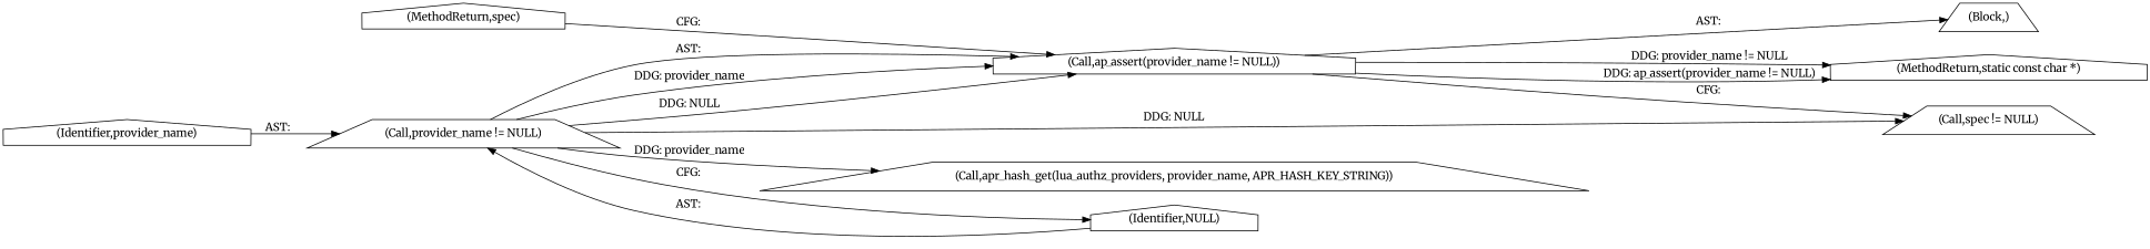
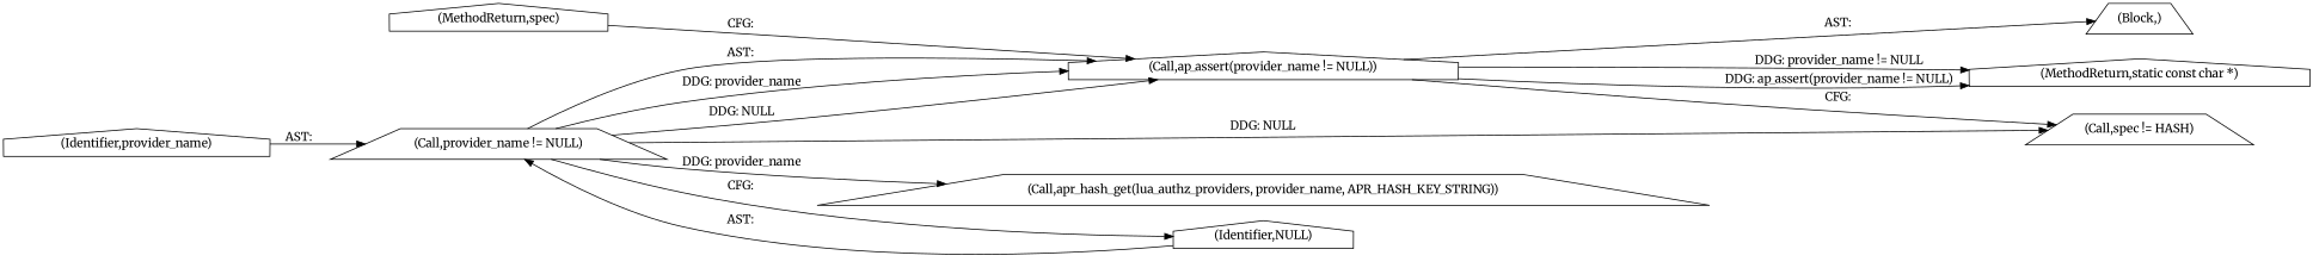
  digraph {
    fontname=Merriweather
    rankdir=LR
    node [fontname=Merriweather shape=house]
    edge [fontname=Merriweather]
    n1 [label="(Call,ap_assert(provider_name != NULL))"]
    n2 [label="(Block,)" shape=trapezium]
    n3 [label="(MethodReturn,static const char *)"]
-   n4 [label="(Call,spec != NULL)" shape=trapezium]
+   n4 [label="(Call,spec != HASH)" shape=trapezium]
    n5 [label="(Call,provider_name != NULL)" shape=trapezium]
    n6 [label="(Call,apr_hash_get(lua_authz_providers, provider_name, APR_HASH_KEY_STRING))" shape=trapezium]
    n7 [label="(Identifier,NULL)"]
    n8 [label="(Identifier,provider_name)"]
    n9 [label="(MethodReturn,spec)"]
    n1 -> n2 [label="AST: "]
    n1 -> n3 [label="DDG: provider_name != NULL"]
    n1 -> n3 [label="DDG: ap_assert(provider_name != NULL)"]
    n1 -> n4 [label="CFG: "]
    n5 -> n1 [label="AST: "]
    n5 -> n1 [label="DDG: provider_name"]
    n5 -> n1 [label="DDG: NULL"]
    n5 -> n4 [label="DDG: NULL"]
    n5 -> n6 [label="DDG: provider_name"]
    n5 -> n7 [label="CFG: "]
    n7 -> n5 [label="AST: "]
    n8 -> n5 [label="AST: "]
    n9 -> n1 [label="CFG: "]
  }
